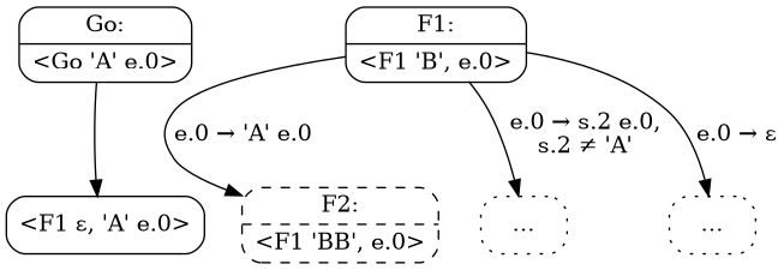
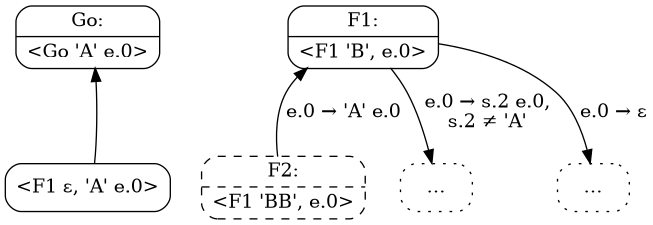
  digraph {
    node [shape=record style=rounded]
    n1 [label="{Go:|\<Go 'A' e.0\>}"]
    n2 [label="<F1 ε, 'A' e.0>" shape=box]
    n3 [label="{F1:|\<F1 'B', e.0\>}"]
    n4 [label="{F2:|\<F1 'BB', e.0\>}" style="rounded, dashed"]
    n5 [label="…" shape=box style="rounded,dotted"]
    n6 [label="…" shape=box style="rounded,dotted"]
-   n1 -> n2
-   n3 -> n4 [label="e.0 → 'A' e.0"]
+   n2 -> n1
+   n4 -> n3 [label="e.0 → 'A' e.0"]
    n3 -> n5 [label="e.0 → s.2 e.0,\ns.2 ≠ 'A'"]
    n3 -> n6 [label="e.0 → ε"]
  }
